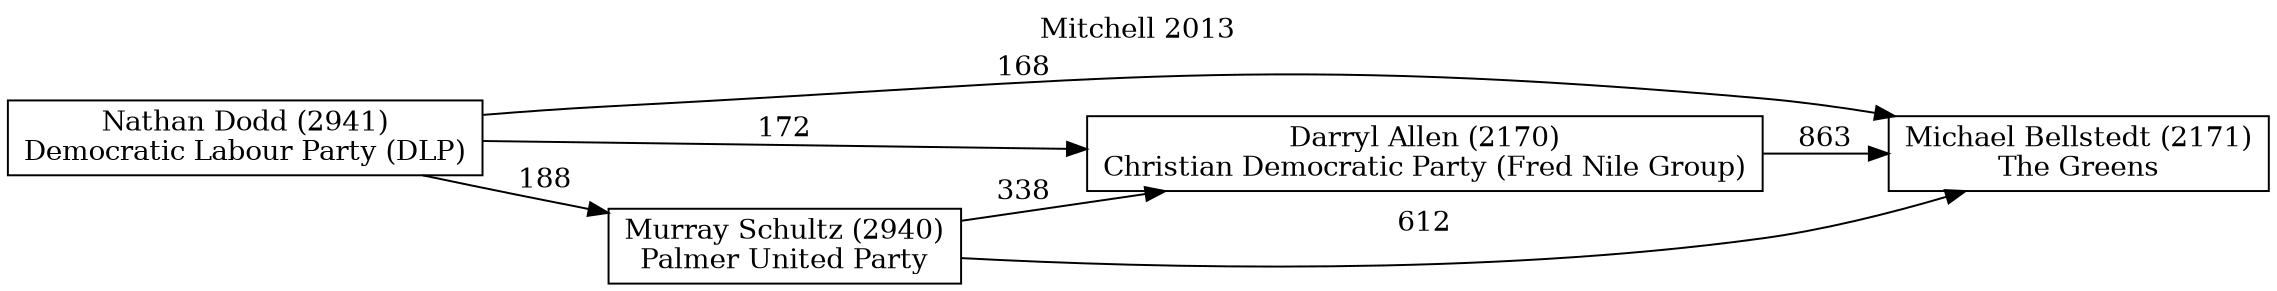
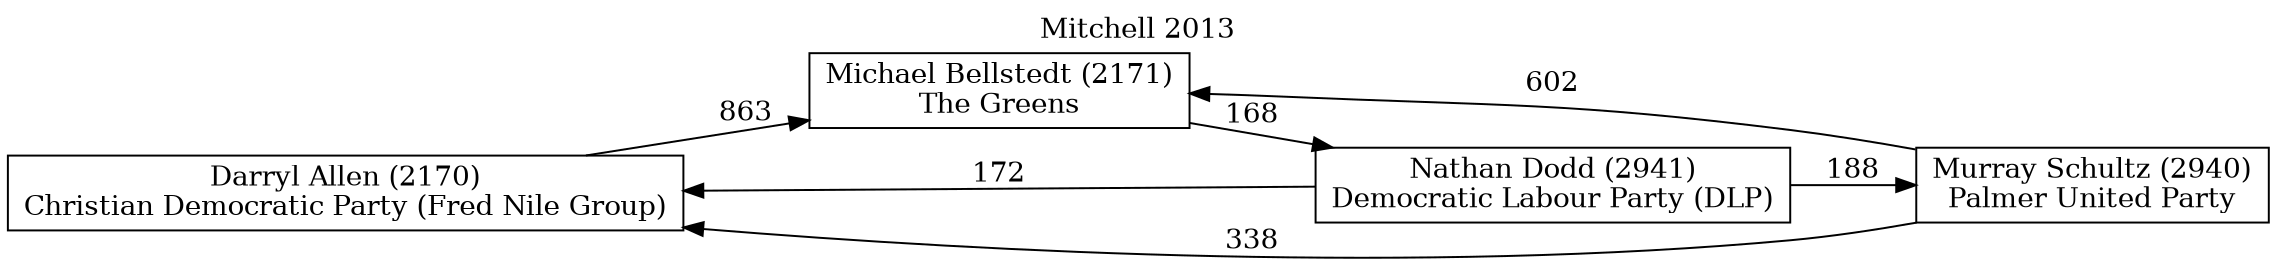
  digraph {
    label="Mitchell 2013"
    labelloc=t
    mclimit=10
    rankdir=LR
    node [shape=box]
    n1 [label="Darryl Allen (2170)\nChristian Democratic Party (Fred Nile Group)"]
    n2 [label="Michael Bellstedt (2171)\nThe Greens"]
    n3 [label="Murray Schultz (2940)\nPalmer United Party"]
    n4 [label="Nathan Dodd (2941)\nDemocratic Labour Party (DLP)"]
    n1 -> n2 [label=863]
    n3 -> n1 [label=338]
-   n3 -> n2 [label=612]
+   n3 -> n2 [label=602]
    n4 -> n1 [label=172]
-   n4 -> n2 [label=168]
+   n2 -> n4 [label=168]
    n4 -> n3 [label=188]
  }
